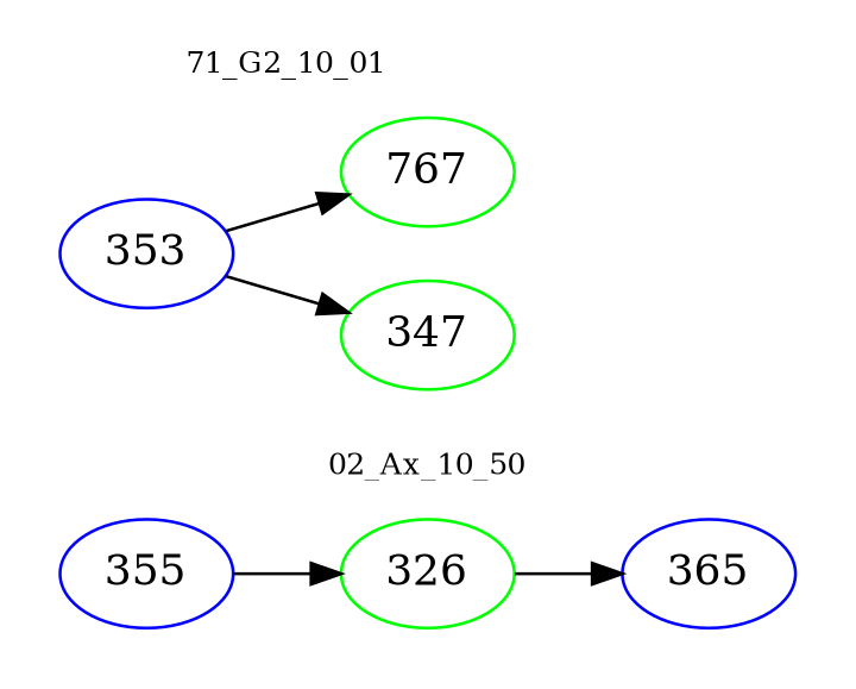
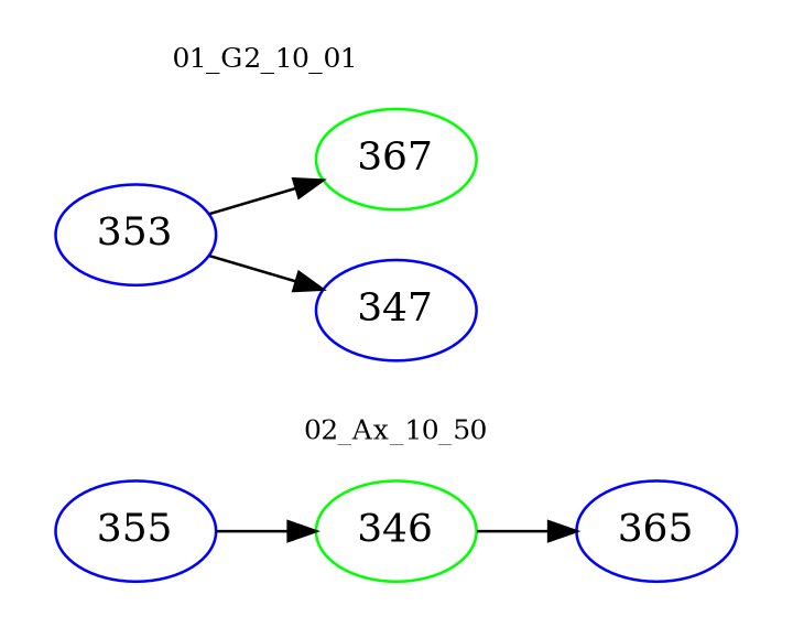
  digraph {
    rankdir=LR
    node [color=blue]
    edge [color=black]
    n1 [label=355]
-   n2 [color=green label=326]
+   n2 [color=green label=346]
    n3 [label=365]
    n4 [label=353]
-   n5 [color=green label=347]
-   n6 [color=green label=767]
+   n5 [label=347]
+   n6 [color=green label=367]
    subgraph cluster_1 {
      color=white
      fontsize=10
      label="02_Ax_10_50"
      n1
      n2
      n3
    }
    subgraph cluster_2 {
      color=white
      fontsize=10
-     label="71_G2_10_01"
+     label="01_G2_10_01"
      n4
      n5
      n6
    }
    n1 -> n2
    n2 -> n3
    n4 -> n5
    n4 -> n6
  }
